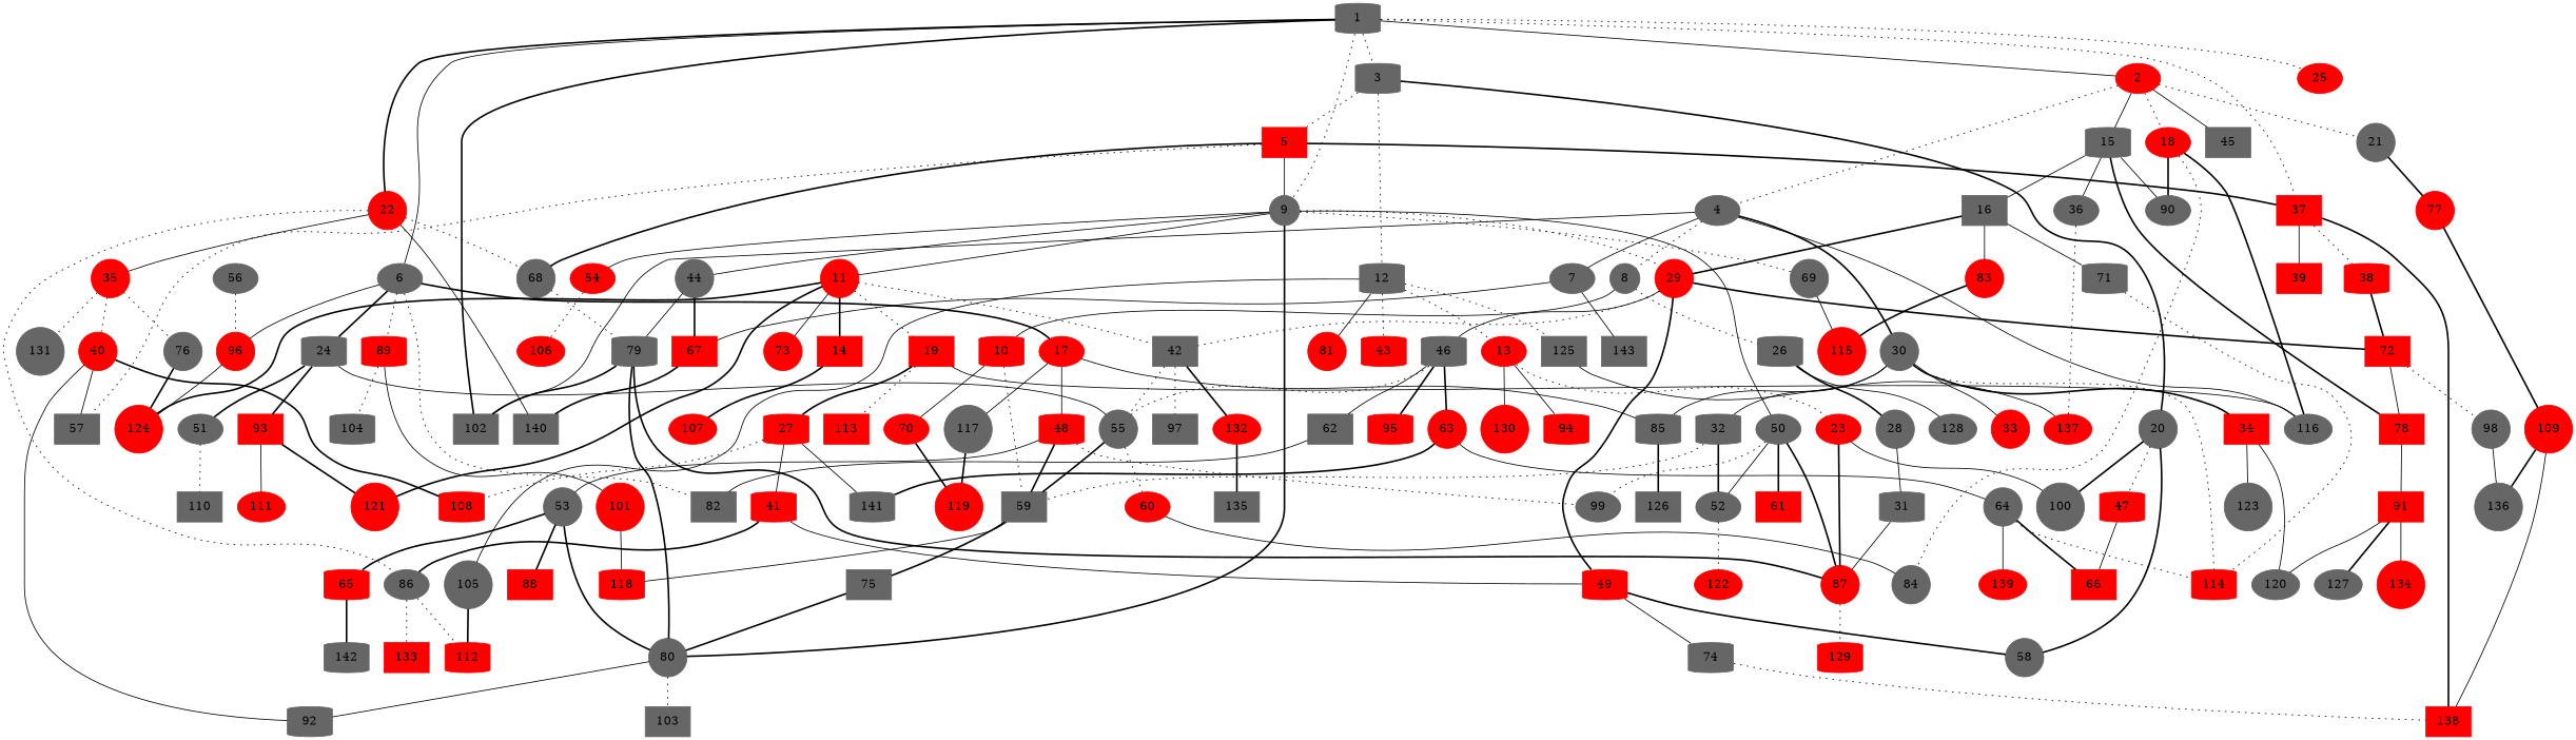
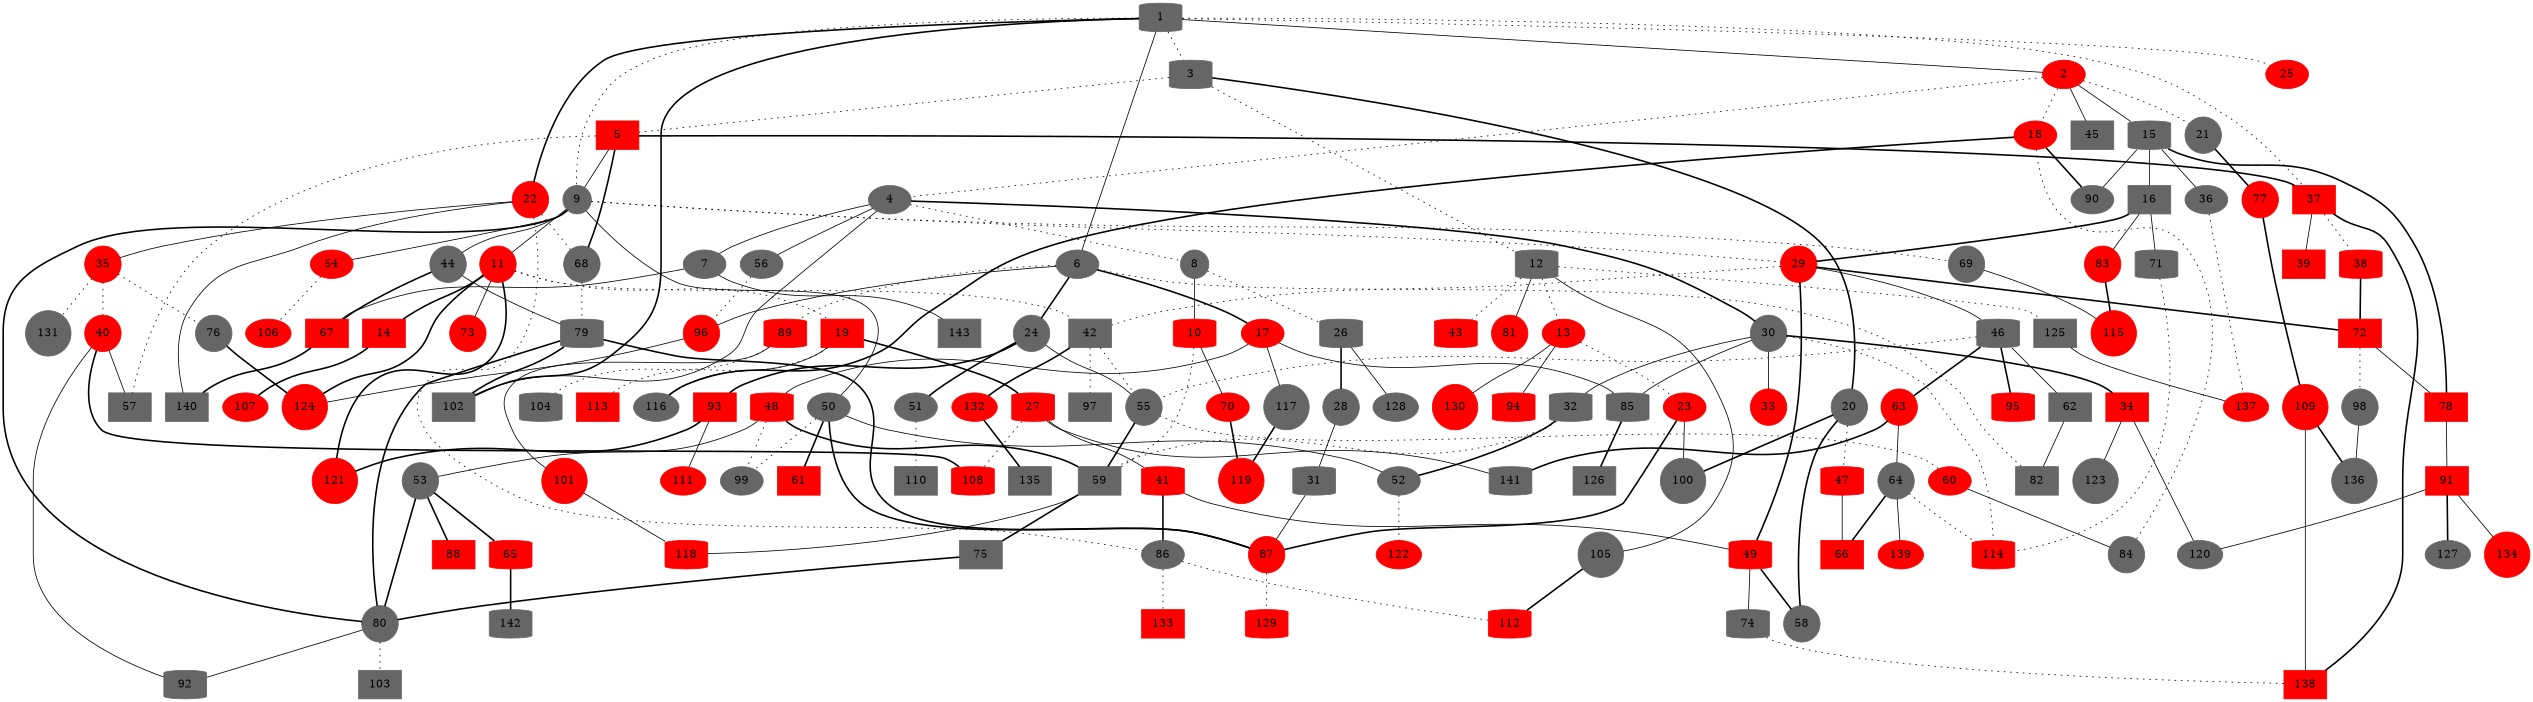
  graph {
    node [color=gray40 shape=circle style=filled]
    edge [style=solid]
    1 [shape=cylinder]
    2 [color=red shape=ellipse]
    3 [shape=cylinder]
    6 [shape=ellipse]
    9
    22 [color=red]
    25 [color=red shape=ellipse]
    37 [color=red shape=box]
    102 [shape=box]
    4 [shape=ellipse]
    15 [shape=cylinder]
    18 [color=red shape=ellipse]
    21
    45 [shape=box]
    5 [color=red shape=box]
    12 [shape=cylinder]
    20
    17 [color=red shape=ellipse]
-   24 [shape=cylinder]
+   24
    82 [shape=box]
    89 [color=red shape=cylinder]
    96 [color=red]
    11 [color=red]
    29 [color=red]
    44
    50 [shape=ellipse]
    54 [color=red shape=ellipse]
    69
    80
    68
    35 [color=red]
    86 [shape=ellipse]
    140 [shape=box]
    38 [color=red shape=cylinder]
    39 [color=red shape=box]
    138 [color=red shape=box]
    7 [shape=ellipse]
    8
    30
    56 [shape=ellipse]
    16 [shape=box]
    36 [shape=ellipse]
    78 [color=red shape=box]
    90 [shape=ellipse]
    84
    116 [shape=ellipse]
    77 [color=red]
    57 [shape=box]
    13 [color=red shape=ellipse]
    43 [color=red shape=cylinder]
    81 [color=red]
    105
    125 [shape=box]
    47 [color=red shape=cylinder]
    58
    100
    67 [color=red shape=box]
    143 [shape=box]
    10 [color=red shape=cylinder]
    26 [shape=cylinder]
    85 [shape=cylinder]
    32 [shape=cylinder]
    33 [color=red]
    34 [color=red shape=box]
    114 [color=red shape=cylinder]
    79 [shape=cylinder]
    48 [color=red shape=cylinder]
    117
    51 [shape=ellipse]
    55
    93 [color=red shape=box]
    101 [color=red]
    104 [shape=cylinder]
    124 [color=red]
    59 [shape=box]
    70 [color=red shape=ellipse]
    28
    128 [shape=ellipse]
    14 [color=red shape=box]
    19 [color=red shape=box]
    42 [shape=box]
    73 [color=red]
    121 [color=red]
    46 [shape=cylinder]
    49 [color=red shape=cylinder]
    72 [color=red shape=box]
    87 [color=red]
    52 [shape=ellipse]
    99 [shape=ellipse]
    61 [color=red shape=box]
    106 [color=red shape=ellipse]
    115 [color=red]
    92 [shape=cylinder]
    103 [shape=box]
    75 [shape=box]
    118 [color=red shape=cylinder]
    119 [color=red]
    107 [color=red shape=ellipse]
    27 [color=red shape=cylinder]
    113 [color=red shape=box]
    97 [shape=box]
    132 [color=red shape=ellipse]
    23 [color=red shape=ellipse]
    94 [color=red shape=cylinder]
    130 [color=red]
    112 [color=red shape=cylinder]
    137 [color=red shape=ellipse]
    71 [shape=cylinder]
    83 [color=red]
    91 [color=red shape=box]
    53
    126 [shape=box]
    41 [color=red shape=cylinder]
    108 [color=red shape=cylinder]
    141 [shape=cylinder]
    66 [color=red shape=box]
    109 [color=red]
    40 [color=red]
    76
    131
    133 [color=red shape=box]
    129 [color=red shape=cylinder]
    110 [shape=box]
    60 [color=red shape=ellipse]
    111 [color=red shape=ellipse]
    31 [shape=cylinder]
    62 [shape=box]
    63 [color=red]
    95 [color=red shape=cylinder]
    74 [shape=cylinder]
    98
    120 [shape=ellipse]
    123
    122 [color=red shape=ellipse]
    135 [shape=box]
    64
    65 [color=red shape=cylinder]
    88 [color=red shape=box]
    142 [shape=cylinder]
    139 [color=red shape=ellipse]
    136
    127 [shape=ellipse]
    134 [color=red]
    1 -- 2
    1 -- 3 [style=dotted]
    1 -- 6
    1 -- 9 [style=dotted]
    1 -- 22 [style=bold]
    1 -- 25 [style=dotted]
    1 -- 37 [style=dotted]
    1 -- 102 [style=bold]
    2 -- 4 [style=dotted]
    2 -- 15
    2 -- 18 [style=dotted]
    2 -- 21 [style=dotted]
    2 -- 45
    3 -- 5 [style=dotted]
    3 -- 12 [style=dotted]
    3 -- 20 [style=bold]
    6 -- 17 [style=bold]
    6 -- 24 [style=bold]
    6 -- 82 [style=dotted]
    6 -- 89 [style=dotted]
    6 -- 96
    9 -- 11
    9 -- 29 [style=dotted]
    9 -- 44
    9 -- 50
    9 -- 54
    9 -- 69 [style=dotted]
    9 -- 80 [style=bold]
    22 -- 68 [style=dotted]
    22 -- 35
    22 -- 86 [style=dotted]
    22 -- 140
    37 -- 38 [style=dotted]
    37 -- 39
    37 -- 138 [style=bold]
    4 -- 102
    4 -- 7
    4 -- 8 [style=dotted]
    4 -- 30 [style=bold]
-   4 -- 116
+   4 -- 56
    15 -- 16
    15 -- 36
    15 -- 78 [style=bold]
    15 -- 90
    18 -- 90 [style=bold]
    18 -- 84 [style=dotted]
    18 -- 116 [style=bold]
    21 -- 77 [style=bold]
    5 -- 9
    5 -- 37 [style=bold]
    5 -- 68 [style=bold]
    5 -- 57 [style=dotted]
    12 -- 13 [style=dotted]
    12 -- 43 [style=dotted]
    12 -- 81
    12 -- 105
    12 -- 125 [style=dotted]
    20 -- 47 [style=dotted]
    20 -- 58 [style=bold]
    20 -- 100 [style=bold]
    17 -- 85
    17 -- 48
    17 -- 117
    24 -- 51 [style=bold]
    24 -- 55
    24 -- 93 [style=bold]
    89 -- 101
    89 -- 104 [style=dotted]
    96 -- 124
    11 -- 124 [style=bold]
    11 -- 14 [style=bold]
    11 -- 19 [style=dotted]
    11 -- 42 [style=dotted]
    11 -- 73
    11 -- 121 [style=bold]
    29 -- 42 [style=dotted]
    29 -- 46
    29 -- 49 [style=bold]
    29 -- 72 [style=bold]
    44 -- 67 [style=bold]
    44 -- 79
    50 -- 87 [style=bold]
    50 -- 52
    50 -- 99 [style=dotted]
    50 -- 61 [style=bold]
    54 -- 106 [style=dotted]
    69 -- 115
    80 -- 92
    80 -- 103 [style=dotted]
    68 -- 79 [style=dotted]
    35 -- 40 [style=dotted]
    35 -- 76 [style=dotted]
    35 -- 131 [style=dotted]
    86 -- 112 [style=dotted]
    86 -- 133 [style=dotted]
    38 -- 72 [style=bold]
    7 -- 67
    7 -- 143
    8 -- 10
    8 -- 26 [style=dotted]
    30 -- 85
    30 -- 32
    30 -- 33
    30 -- 34 [style=bold]
    30 -- 114 [style=dotted]
    56 -- 96 [style=dotted]
    16 -- 29 [style=bold]
    16 -- 71
    16 -- 83
    36 -- 137 [style=dotted]
    78 -- 91
    77 -- 109 [style=bold]
    13 -- 23 [style=dotted]
    13 -- 94
    13 -- 130
    105 -- 112 [style=bold]
    125 -- 137
    47 -- 66
    67 -- 140 [style=bold]
    10 -- 59 [style=dotted]
    10 -- 70
    26 -- 28 [style=bold]
    26 -- 128
    85 -- 126 [style=bold]
    32 -- 59 [style=dotted]
    32 -- 52 [style=bold]
    34 -- 120
    34 -- 123
    79 -- 102 [style=bold]
    79 -- 80 [style=bold]
    79 -- 87 [style=bold]
    48 -- 59 [style=bold]
    48 -- 99 [style=dotted]
    48 -- 53
    117 -- 119 [style=bold]
    51 -- 110 [style=dotted]
    55 -- 59 [style=bold]
    55 -- 60 [style=dotted]
    93 -- 121 [style=bold]
    93 -- 111
    101 -- 118
    59 -- 75 [style=bold]
    59 -- 118
    70 -- 119 [style=bold]
    28 -- 31
    14 -- 107 [style=bold]
    19 -- 116
    19 -- 27 [style=bold]
    19 -- 113 [style=dotted]
    42 -- 55 [style=dotted]
    42 -- 97 [style=dotted]
    42 -- 132 [style=bold]
    46 -- 55 [style=dotted]
    46 -- 62
    46 -- 63 [style=bold]
    46 -- 95 [style=bold]
    49 -- 58 [style=bold]
    49 -- 74
    72 -- 78
    72 -- 98 [style=dotted]
    87 -- 129 [style=dotted]
    52 -- 122 [style=dotted]
    75 -- 80 [style=bold]
    27 -- 41
    27 -- 108 [style=dotted]
    27 -- 141
    132 -- 135 [style=bold]
    23 -- 100
    23 -- 87 [style=bold]
    71 -- 114 [style=dotted]
    83 -- 115 [style=bold]
    91 -- 120
    91 -- 127 [style=bold]
    91 -- 134
    53 -- 80 [style=bold]
    53 -- 65 [style=bold]
    53 -- 88 [style=bold]
    41 -- 86 [style=bold]
    41 -- 49
    109 -- 138
    109 -- 136 [style=bold]
    40 -- 57
    40 -- 92
    40 -- 108 [style=bold]
    76 -- 124 [style=bold]
    60 -- 84
    31 -- 87
    62 -- 82
    63 -- 141 [style=bold]
    63 -- 64
    74 -- 138 [style=dotted]
    98 -- 136
    64 -- 114 [style=dotted]
    64 -- 66 [style=bold]
    64 -- 139
    65 -- 142 [style=bold]
  }
